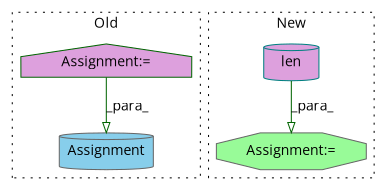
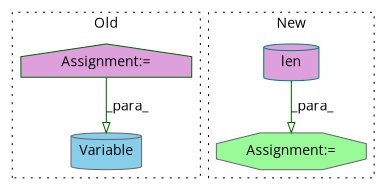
  digraph {
    fontname="Open Sans"
    node [a=32 shape=cylinder style=filled fillcolor=plum color=gray40 fontname="Open Sans"]
    edge [color=darkgreen arrowhead=onormal fontname="Open Sans"]
-   n1 [l="9,1" label=Assignment s="876,964" fillcolor=skyblue]
+   n1 [l="9,1" label=Variable s="876,964" fillcolor=skyblue]
    n2 [a=7 l=9 label="Assignment:=" s=548 shape=house color=darkgreen]
    n3 [l="4,1" label=len s="776,791" color=teal]
    n4 [a=7 l=1 label="Assignment:=" s=1099 shape=octagon fillcolor=palegreen]
    subgraph cluster_1 {
      label=Old
      style=dotted
      n1
      n2
    }
    subgraph cluster_2 {
      label=New
      style=dotted
      n3
      n4
    }
    n2 -> n1 [label=_para_]
    n3 -> n4 [label=_para_]
  }
